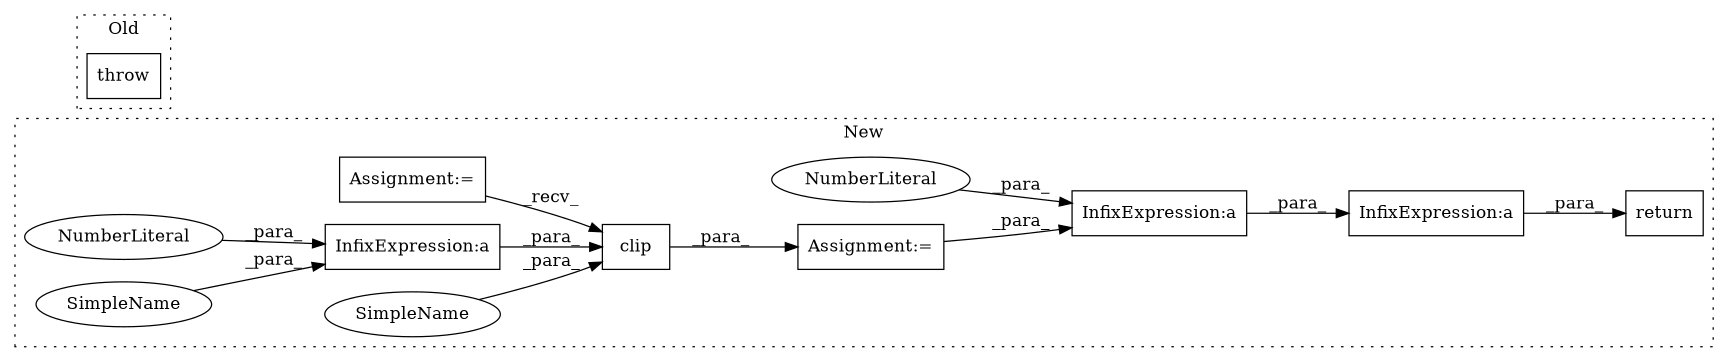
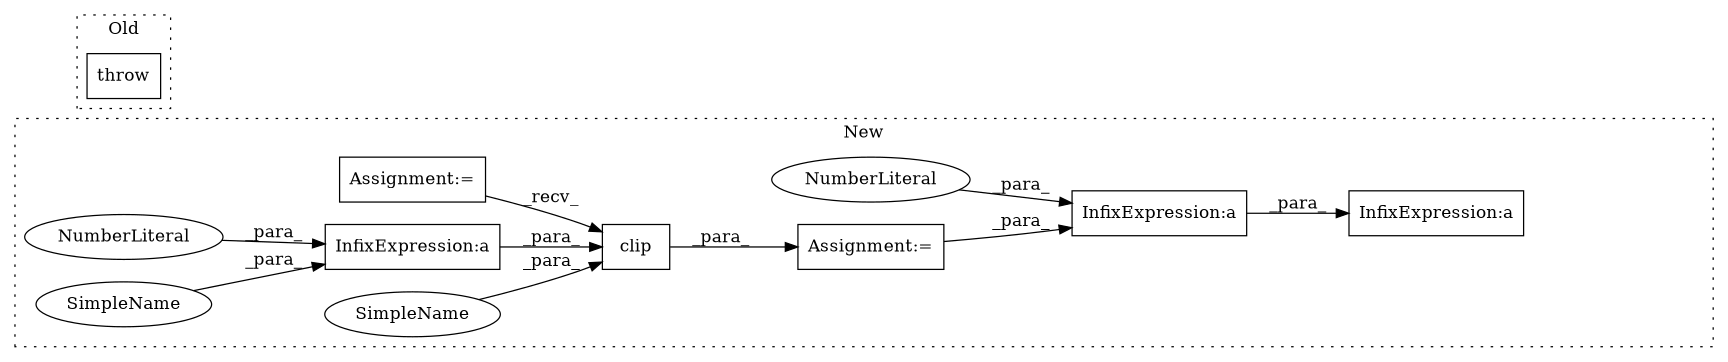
  digraph {
    rankdir=LR
    node [a=27 l=1 shape=box]
    n1 [a=32 l="5,1" label=clip s="1323,1351"]
    n2 [a=7 label="Assignment:=" s=1315]
-   n3 [a=41 l=7 label=return s=1358]
    n4 [l=3 label="InfixExpression:a" s=1340]
    n5 [l=3 label="InfixExpression:a" s=1383]
    n6 [l=3 label="InfixExpression:a" s=1389]
    n7 [a=34 label=NumberLiteral s=1339 shape=ellipse]
    n8 [a=34 label=NumberLiteral s=1382 shape=ellipse]
    n9 [a=7 l=6 label="Assignment:=" s=1302]
    n10 [a=42 l=7 label=SimpleName s=1343 shape=ellipse]
    n11 [a=42 l=7 label=SimpleName s=1330 shape=ellipse]
    n12 [a=53 l=6 label=throw s=1102]
    subgraph cluster_1 {
      label=New
      style=dotted
      n1
      n2
-     n3
      n4
      n5
      n6
      n7
      n8
      n9
      n10
      n11
    }
    subgraph cluster_2 {
      label=Old
      style=dotted
      n12
    }
    n1 -> n2 [label=_para_]
    n2 -> n5 [label=_para_]
    n4 -> n1 [label=_para_]
    n5 -> n6 [label=_para_]
-   n6 -> n3 [label=_para_]
    n7 -> n4 [label=_para_]
    n8 -> n5 [label=_para_]
    n9 -> n1 [label=_recv_]
    n10 -> n4 [label=_para_]
    n11 -> n1 [label=_para_]
  }
